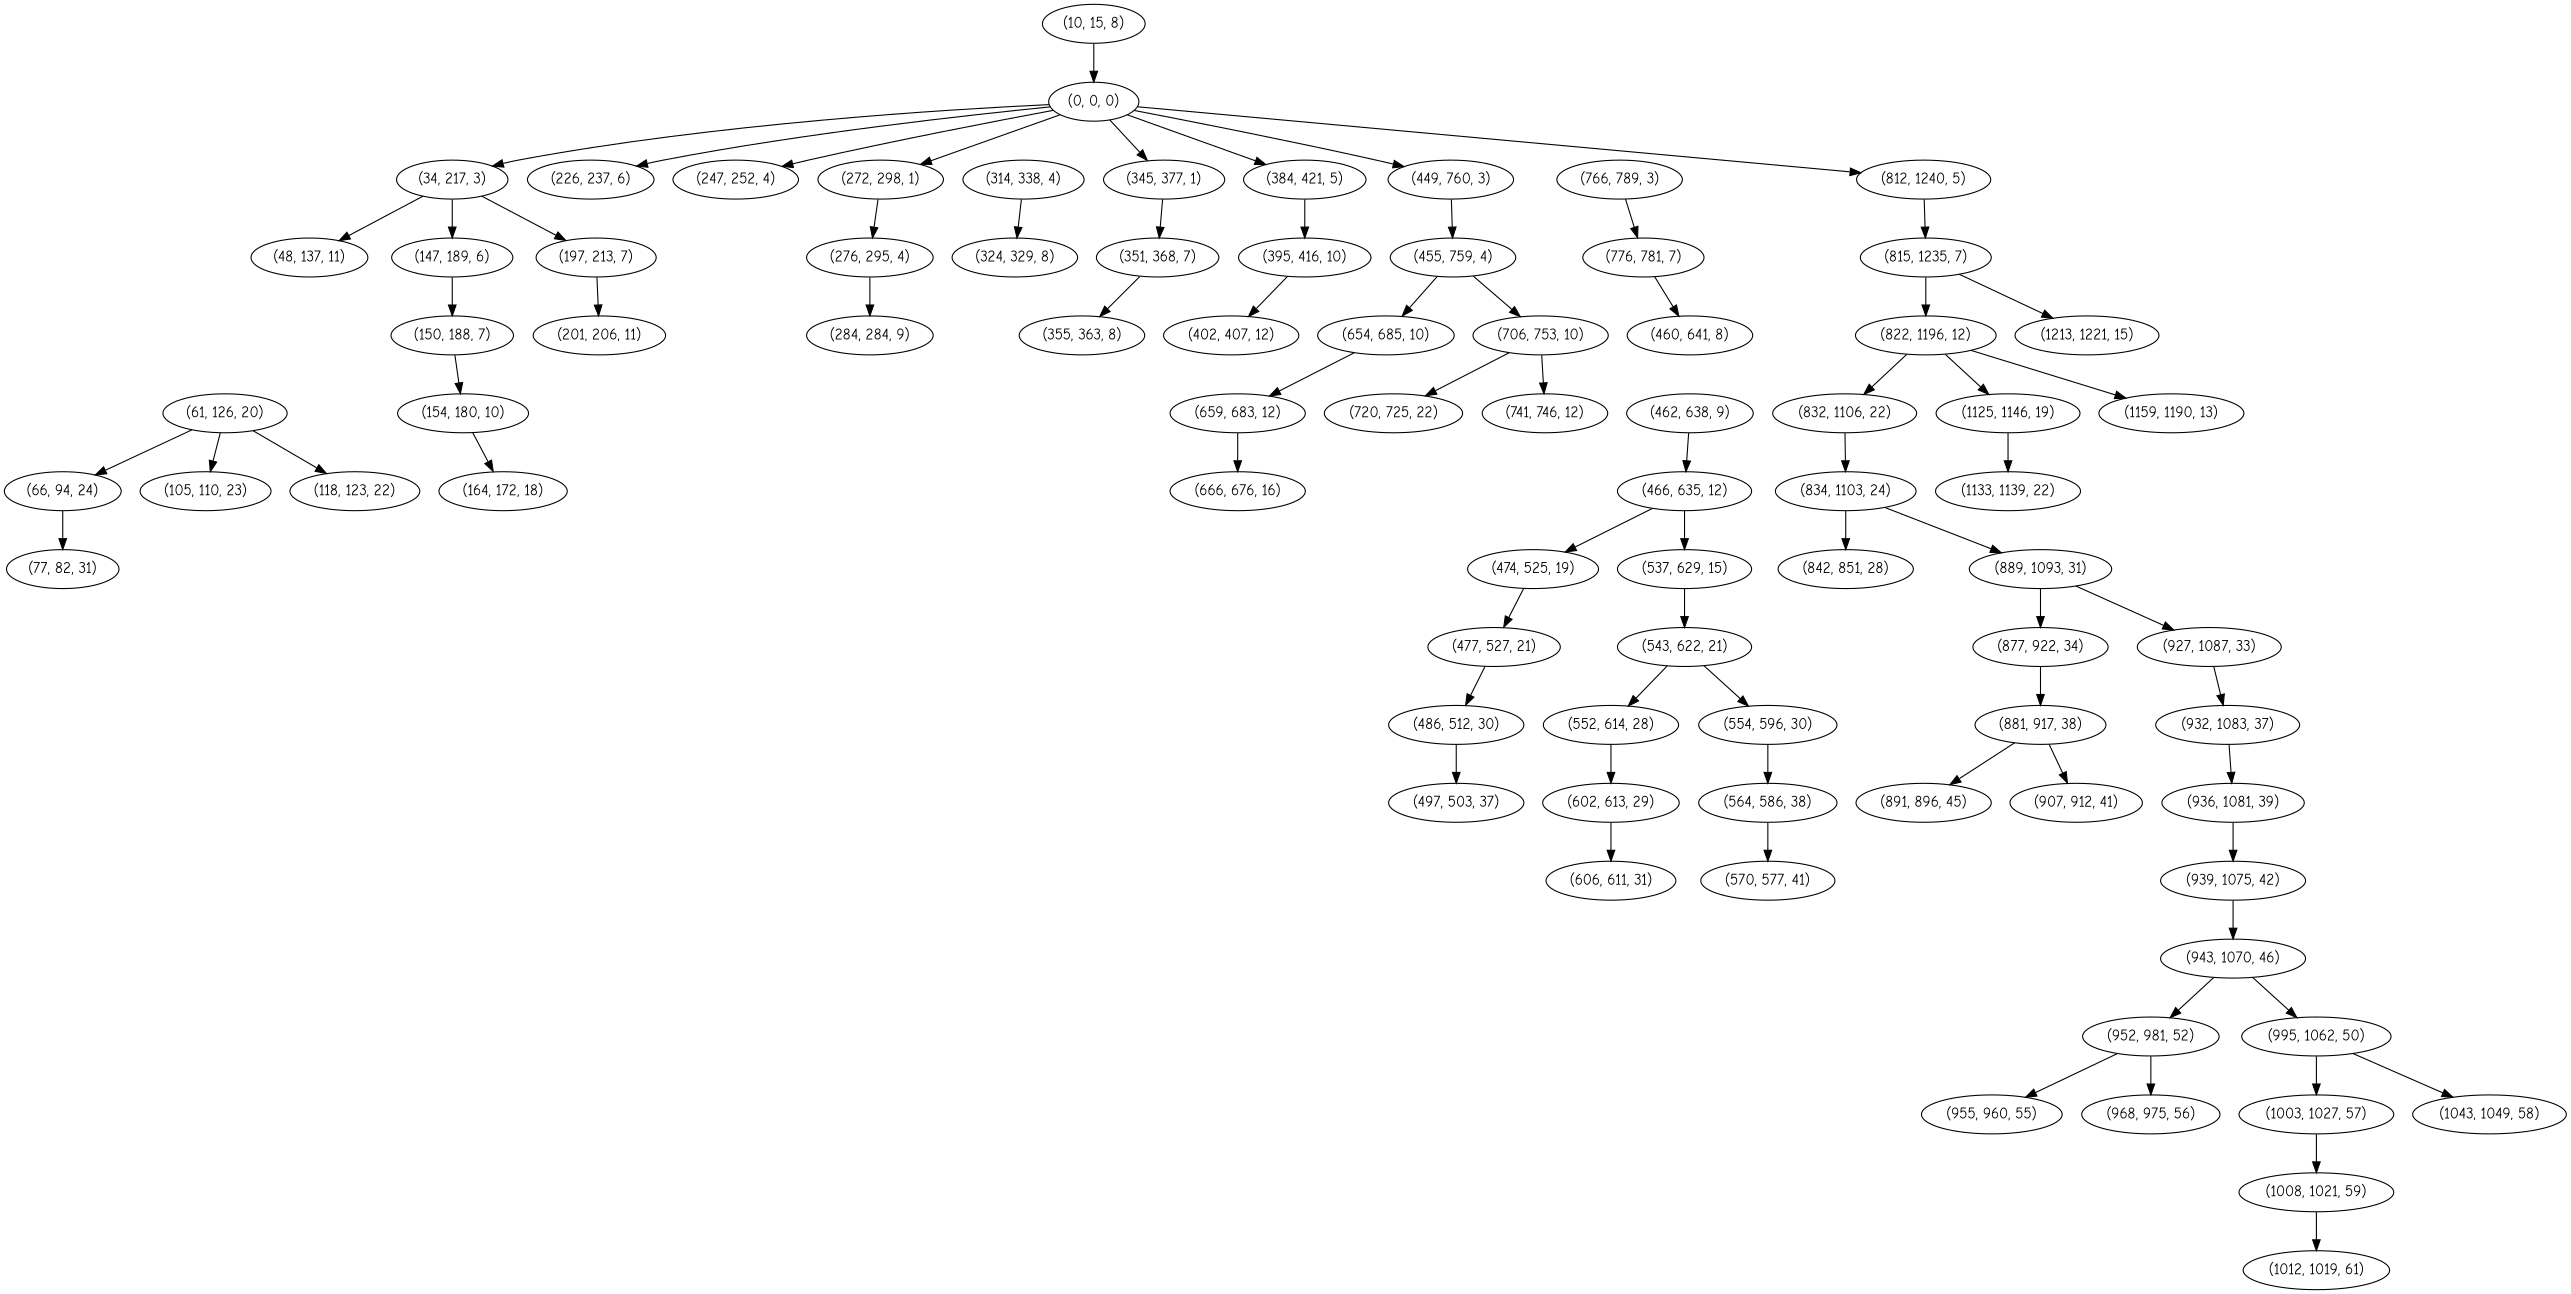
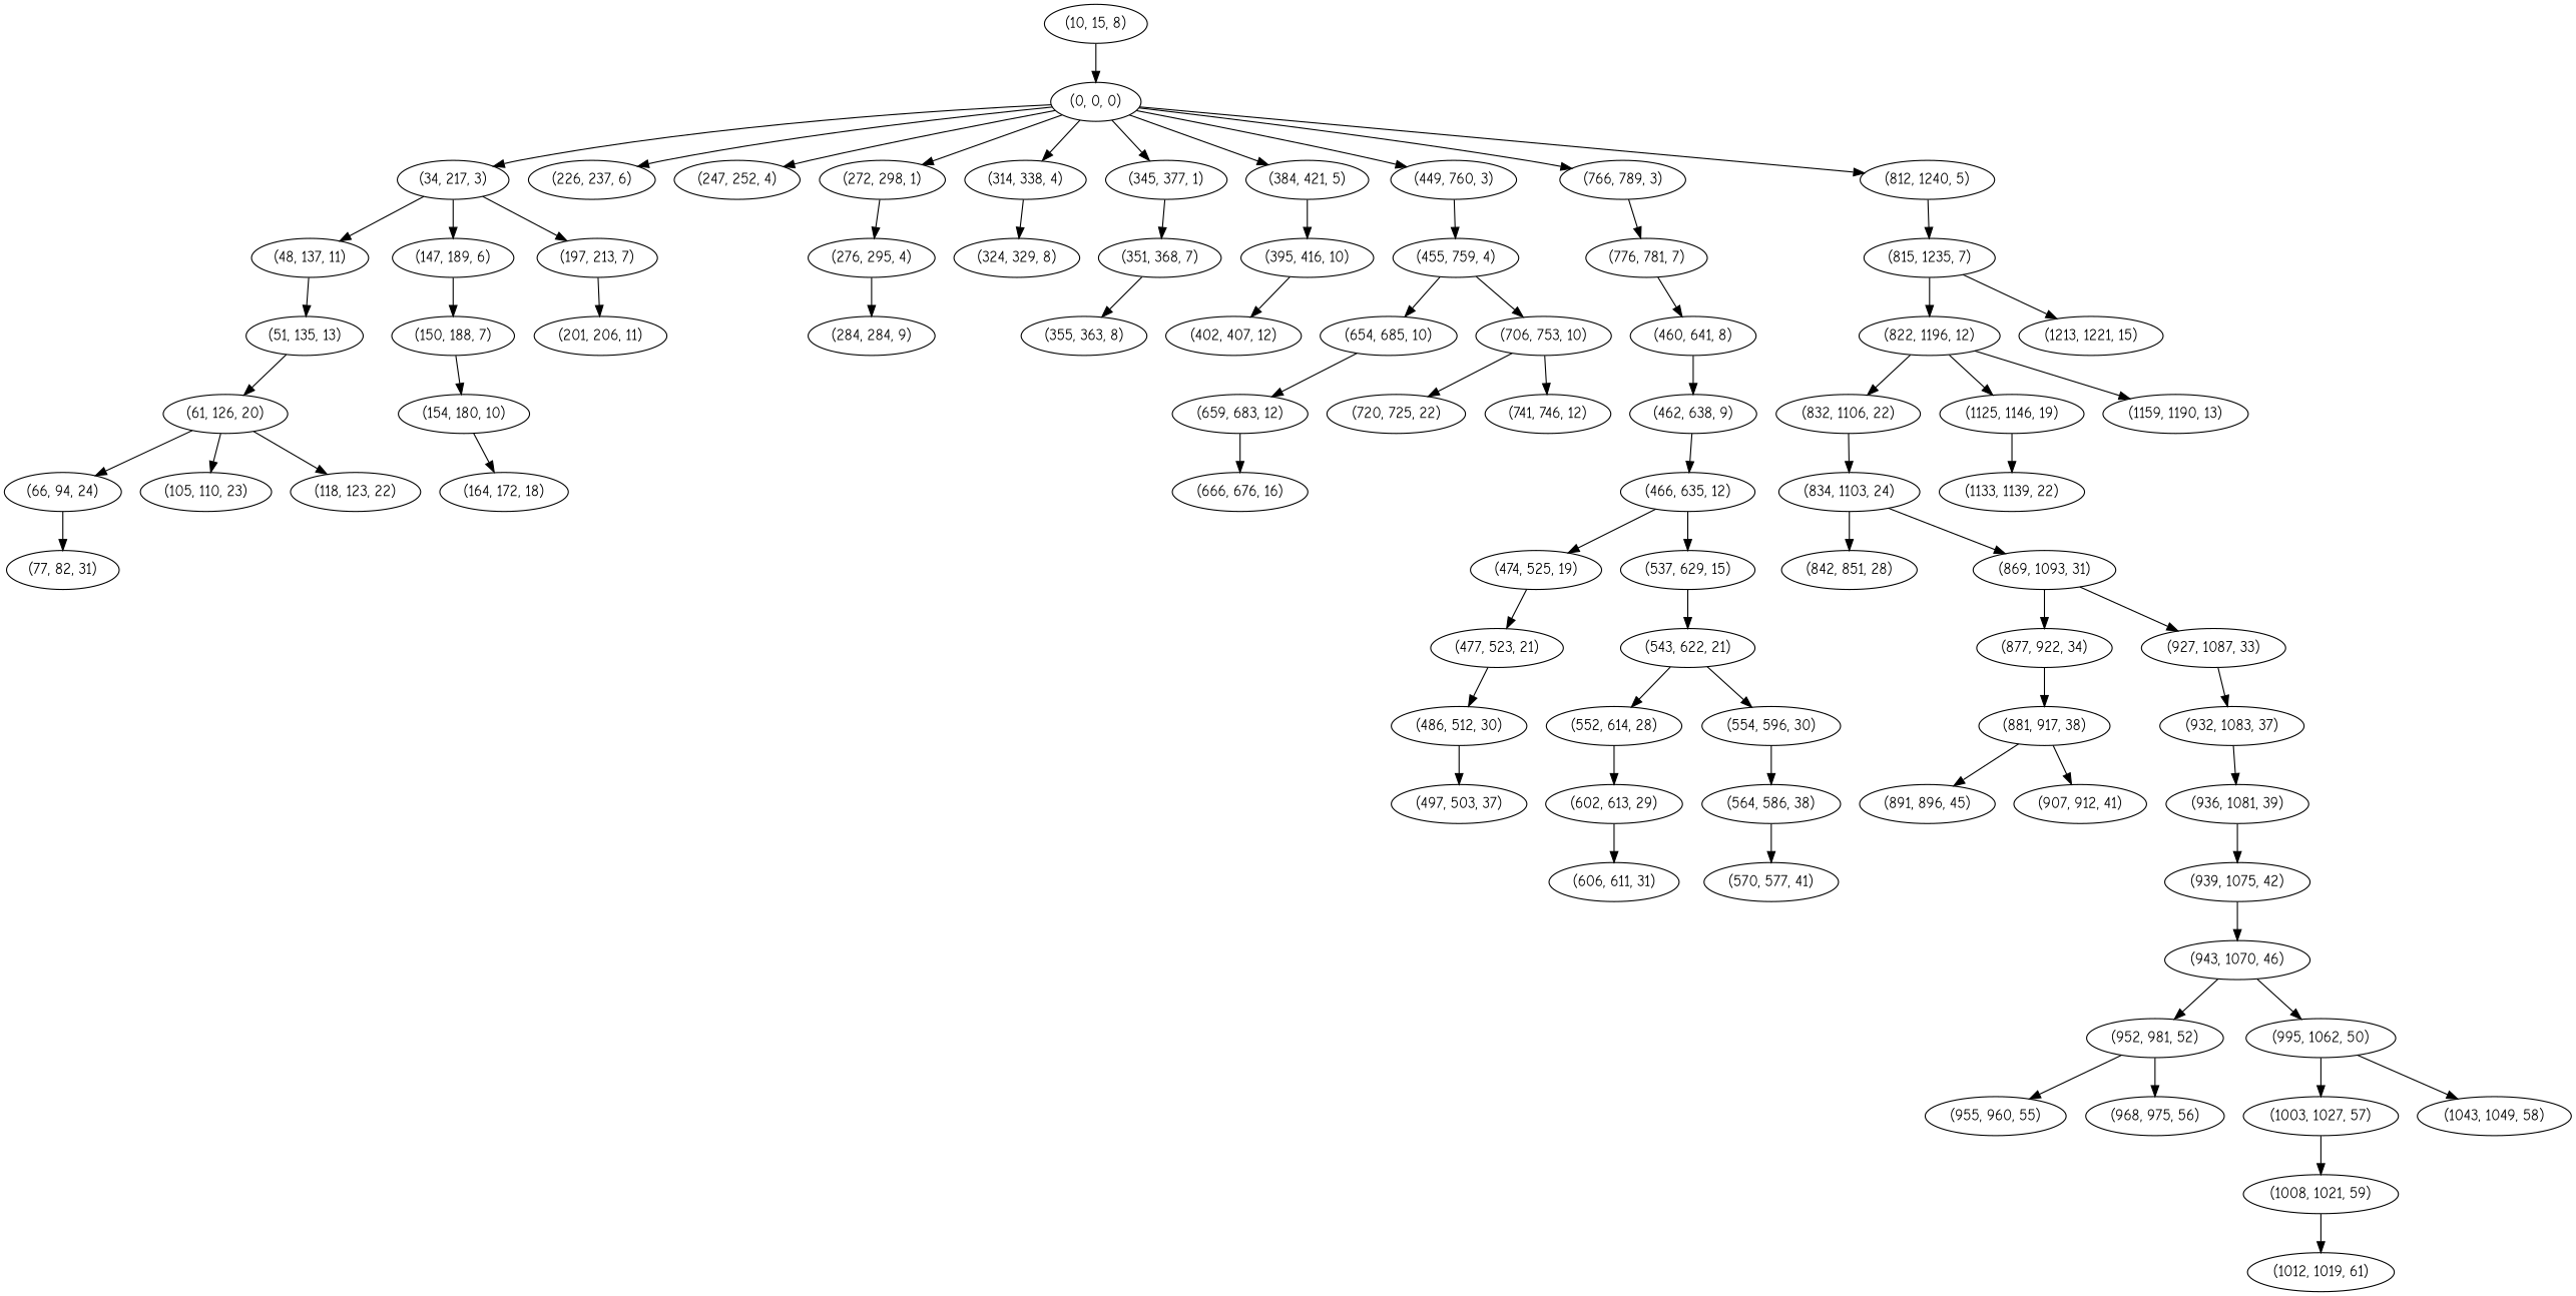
  digraph {
    fontname="Comic Neue"
    node [fontname="Comic Neue"]
    edge [fontname="Comic Neue"]
    "(0, 0, 0)"
    "(34, 217, 3)"
    "(226, 237, 6)"
    "(247, 252, 4)"
    "(272, 298, 1)"
    "(314, 338, 4)"
    "(345, 377, 1)"
    "(384, 421, 5)"
    "(449, 760, 3)"
    "(766, 789, 3)"
    "(812, 1240, 5)"
    "(10, 15, 8)"
    "(48, 137, 11)"
    "(147, 189, 6)"
    "(197, 213, 7)"
    "(276, 295, 4)"
    "(324, 329, 8)"
    "(351, 368, 7)"
    "(395, 416, 10)"
    "(455, 759, 4)"
    "(776, 781, 7)"
    "(815, 1235, 7)"
+   "(51, 135, 13)"
    "(150, 188, 7)"
    "(201, 206, 11)"
    "(61, 126, 20)"
    "(66, 94, 24)"
    "(105, 110, 23)"
    "(118, 123, 22)"
    "(77, 82, 31)"
    "(154, 180, 10)"
    "(164, 172, 18)"
    n33 [label="(284, 284, 9)"]
    "(355, 363, 8)"
    "(402, 407, 12)"
    "(654, 685, 10)"
    "(706, 753, 10)"
    "(460, 641, 8)"
    "(462, 638, 9)"
    "(659, 683, 12)"
    "(720, 725, 22)"
    "(741, 746, 12)"
    "(466, 635, 12)"
    "(474, 525, 19)"
    "(537, 629, 15)"
-   "(477, 523, 21)" [label="(477, 527, 21)"]
+   "(477, 523, 21)"
    "(543, 622, 21)"
    "(486, 512, 30)"
    "(497, 503, 37)"
    "(552, 614, 28)"
    "(554, 596, 30)"
    "(602, 613, 29)"
    "(564, 586, 38)"
    "(606, 611, 31)"
    "(570, 577, 41)"
    "(666, 676, 16)"
    "(822, 1196, 12)"
    "(1213, 1221, 15)"
    "(832, 1106, 22)"
    "(1125, 1146, 19)"
    "(1159, 1190, 13)"
    "(834, 1103, 24)"
    "(1133, 1139, 22)"
    "(842, 851, 28)"
-   "(869, 1093, 31)" [label="(889, 1093, 31)"]
+   "(869, 1093, 31)"
    "(877, 922, 34)"
    "(927, 1087, 33)"
    "(881, 917, 38)"
    "(932, 1083, 37)"
    "(891, 896, 45)"
    "(907, 912, 41)"
    "(936, 1081, 39)"
    "(939, 1075, 42)"
    "(943, 1070, 46)"
    "(952, 981, 52)"
    "(995, 1062, 50)"
    "(955, 960, 55)"
    "(968, 975, 56)"
    "(1003, 1027, 57)"
    "(1043, 1049, 58)"
    "(1008, 1021, 59)"
    "(1012, 1019, 61)"
    "(0, 0, 0)" -> "(34, 217, 3)"
    "(0, 0, 0)" -> "(226, 237, 6)"
    "(0, 0, 0)" -> "(247, 252, 4)"
    "(0, 0, 0)" -> "(272, 298, 1)"
+   "(0, 0, 0)" -> "(314, 338, 4)"
    "(0, 0, 0)" -> "(345, 377, 1)"
    "(0, 0, 0)" -> "(384, 421, 5)"
    "(0, 0, 0)" -> "(449, 760, 3)"
+   "(0, 0, 0)" -> "(766, 789, 3)"
    "(0, 0, 0)" -> "(812, 1240, 5)"
    "(34, 217, 3)" -> "(48, 137, 11)"
    "(34, 217, 3)" -> "(147, 189, 6)"
    "(34, 217, 3)" -> "(197, 213, 7)"
    "(272, 298, 1)" -> "(276, 295, 4)"
    "(314, 338, 4)" -> "(324, 329, 8)"
    "(345, 377, 1)" -> "(351, 368, 7)"
    "(384, 421, 5)" -> "(395, 416, 10)"
    "(449, 760, 3)" -> "(455, 759, 4)"
    "(766, 789, 3)" -> "(776, 781, 7)"
    "(812, 1240, 5)" -> "(815, 1235, 7)"
    "(10, 15, 8)" -> "(0, 0, 0)"
+   "(48, 137, 11)" -> "(51, 135, 13)"
    "(147, 189, 6)" -> "(150, 188, 7)"
    "(197, 213, 7)" -> "(201, 206, 11)"
    "(276, 295, 4)" -> n33
    "(351, 368, 7)" -> "(355, 363, 8)"
    "(395, 416, 10)" -> "(402, 407, 12)"
    "(455, 759, 4)" -> "(654, 685, 10)"
    "(455, 759, 4)" -> "(706, 753, 10)"
    "(776, 781, 7)" -> "(460, 641, 8)"
    "(815, 1235, 7)" -> "(822, 1196, 12)"
    "(815, 1235, 7)" -> "(1213, 1221, 15)"
+   "(51, 135, 13)" -> "(61, 126, 20)"
    "(150, 188, 7)" -> "(154, 180, 10)"
    "(61, 126, 20)" -> "(66, 94, 24)"
    "(61, 126, 20)" -> "(105, 110, 23)"
    "(61, 126, 20)" -> "(118, 123, 22)"
    "(66, 94, 24)" -> "(77, 82, 31)"
    "(154, 180, 10)" -> "(164, 172, 18)"
    "(654, 685, 10)" -> "(659, 683, 12)"
    "(706, 753, 10)" -> "(720, 725, 22)"
    "(706, 753, 10)" -> "(741, 746, 12)"
+   "(460, 641, 8)" -> "(462, 638, 9)"
    "(462, 638, 9)" -> "(466, 635, 12)"
    "(659, 683, 12)" -> "(666, 676, 16)"
    "(466, 635, 12)" -> "(474, 525, 19)"
    "(466, 635, 12)" -> "(537, 629, 15)"
    "(474, 525, 19)" -> "(477, 523, 21)"
    "(537, 629, 15)" -> "(543, 622, 21)"
    "(477, 523, 21)" -> "(486, 512, 30)"
    "(543, 622, 21)" -> "(552, 614, 28)"
    "(543, 622, 21)" -> "(554, 596, 30)"
    "(486, 512, 30)" -> "(497, 503, 37)"
    "(552, 614, 28)" -> "(602, 613, 29)"
    "(554, 596, 30)" -> "(564, 586, 38)"
    "(602, 613, 29)" -> "(606, 611, 31)"
    "(564, 586, 38)" -> "(570, 577, 41)"
    "(822, 1196, 12)" -> "(832, 1106, 22)"
    "(822, 1196, 12)" -> "(1125, 1146, 19)"
    "(822, 1196, 12)" -> "(1159, 1190, 13)"
    "(832, 1106, 22)" -> "(834, 1103, 24)"
    "(1125, 1146, 19)" -> "(1133, 1139, 22)"
    "(834, 1103, 24)" -> "(842, 851, 28)"
    "(834, 1103, 24)" -> "(869, 1093, 31)"
    "(869, 1093, 31)" -> "(877, 922, 34)"
    "(869, 1093, 31)" -> "(927, 1087, 33)"
    "(877, 922, 34)" -> "(881, 917, 38)"
    "(927, 1087, 33)" -> "(932, 1083, 37)"
    "(881, 917, 38)" -> "(891, 896, 45)"
    "(881, 917, 38)" -> "(907, 912, 41)"
    "(932, 1083, 37)" -> "(936, 1081, 39)"
    "(936, 1081, 39)" -> "(939, 1075, 42)"
    "(939, 1075, 42)" -> "(943, 1070, 46)"
    "(943, 1070, 46)" -> "(952, 981, 52)"
    "(943, 1070, 46)" -> "(995, 1062, 50)"
    "(952, 981, 52)" -> "(955, 960, 55)"
    "(952, 981, 52)" -> "(968, 975, 56)"
    "(995, 1062, 50)" -> "(1003, 1027, 57)"
    "(995, 1062, 50)" -> "(1043, 1049, 58)"
    "(1003, 1027, 57)" -> "(1008, 1021, 59)"
    "(1008, 1021, 59)" -> "(1012, 1019, 61)"
  }
